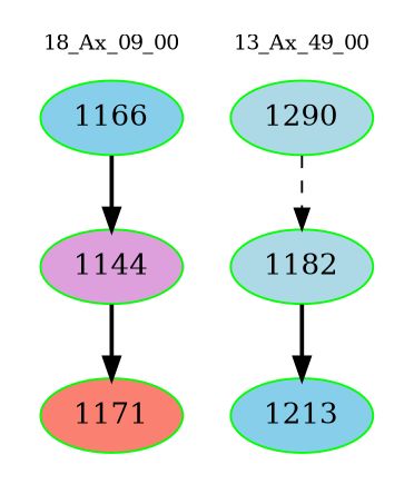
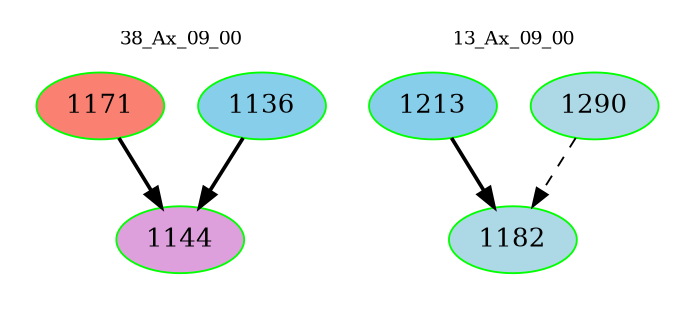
  digraph {
    node [color=green fillcolor=skyblue style=filled]
    edge [color=black style=bold]
-   n1 [label=1166]
+   n1 [label=1136]
    n2 [fillcolor=plum label=1144]
    n3 [fillcolor=salmon label=1171]
    n4 [fillcolor=lightblue label=1290]
    n5 [fillcolor=lightblue label=1182]
    n6 [label=1213]
    subgraph cluster_1 {
      color=white
      fontsize=10
-     label="18_Ax_09_00"
+     label="38_Ax_09_00"
      n1
      n2
      n3
    }
    subgraph cluster_2 {
      color=white
      fontsize=10
-     label="13_Ax_49_00"
+     label="13_Ax_09_00"
      n4
      n5
      n6
    }
    n1 -> n2
-   n2 -> n3
+   n3 -> n2
    n4 -> n5 [style=dashed]
-   n5 -> n6
+   n6 -> n5
  }
